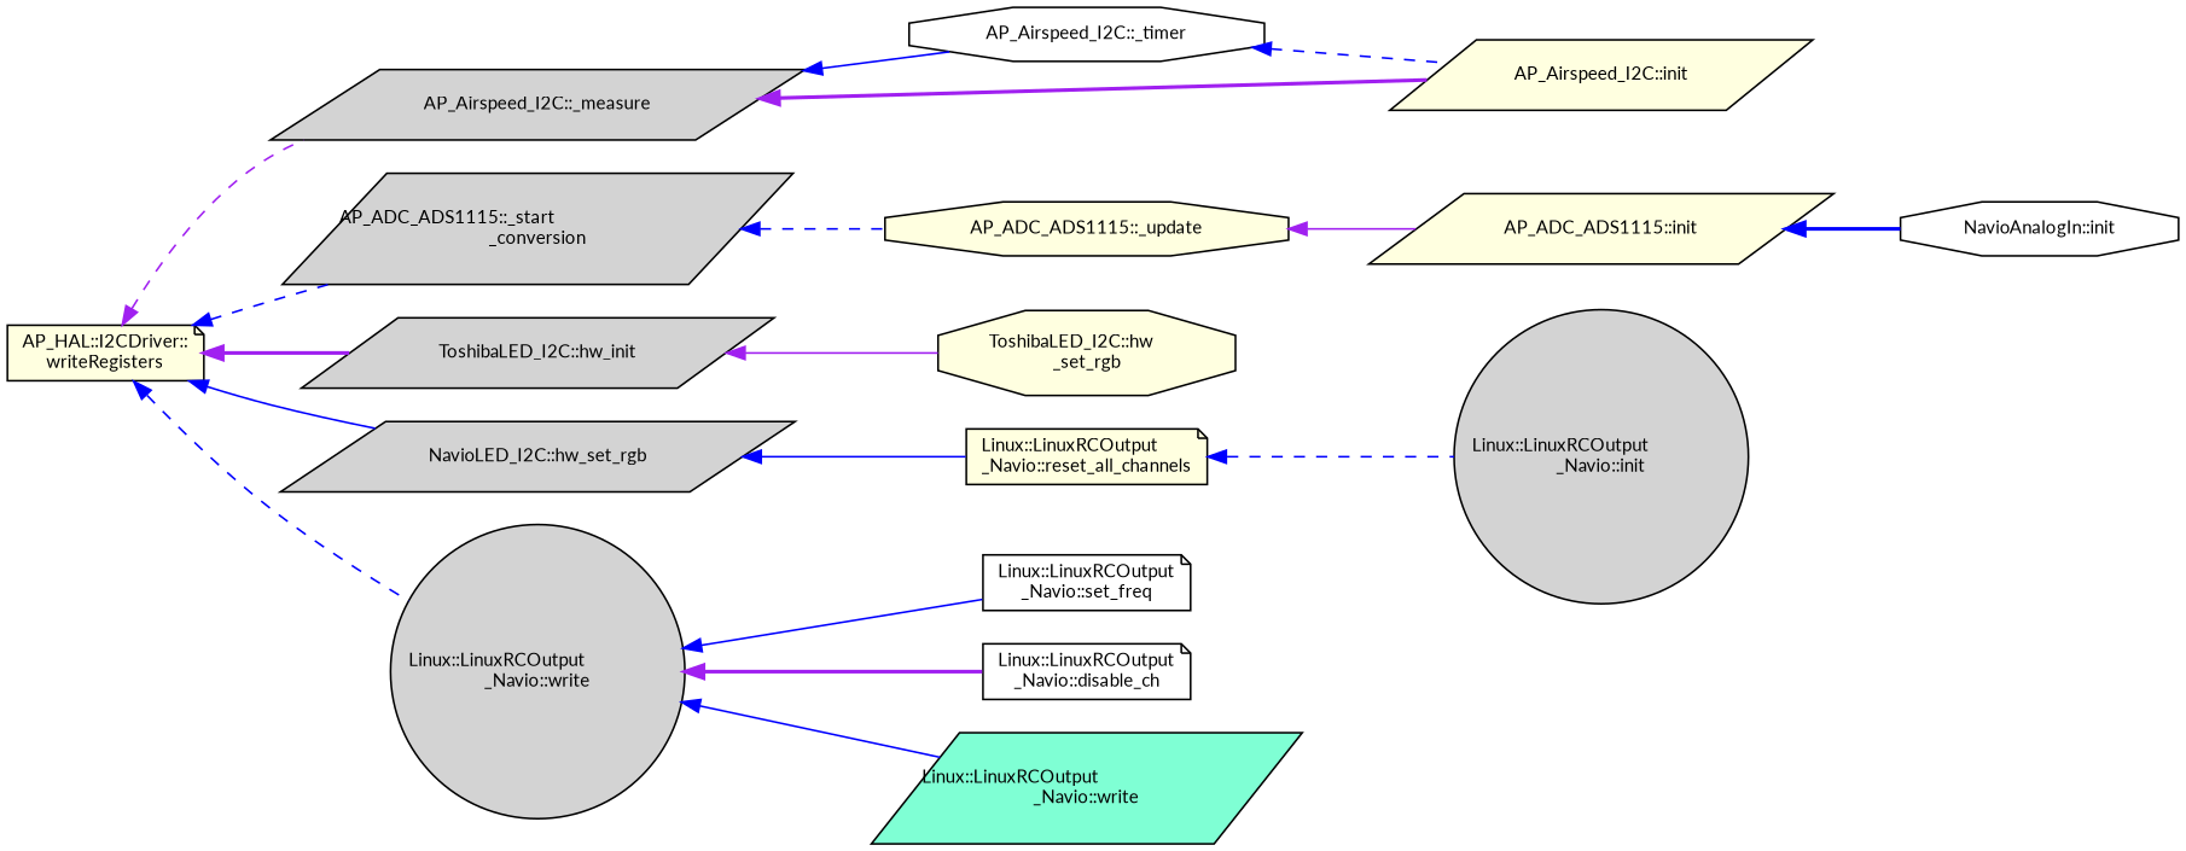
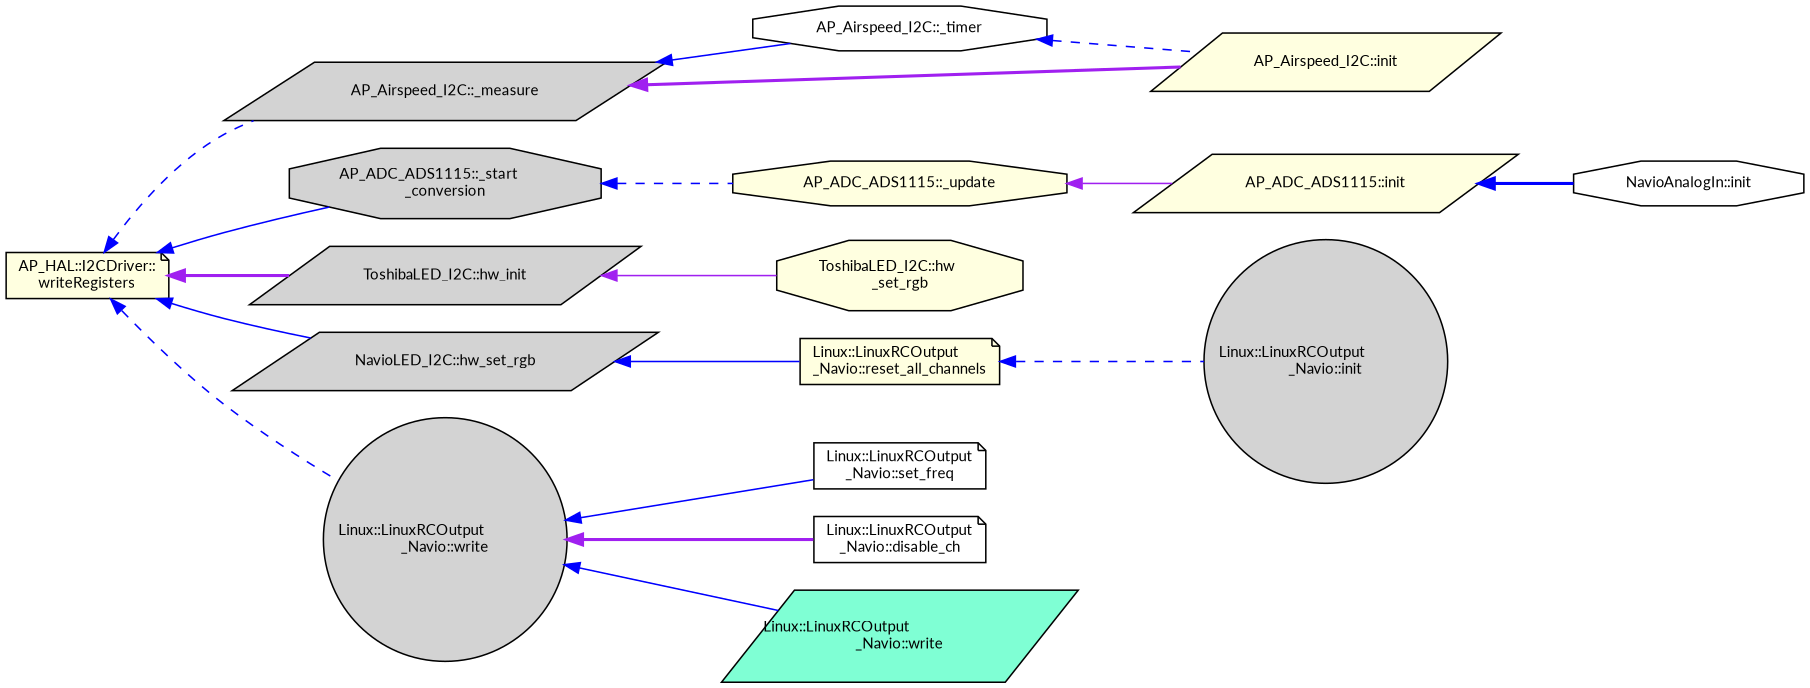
  digraph {
    fontname=Lato
    rankdir=LR
    node [color=black fillcolor=lightyellow fontname=Lato fontsize=10 shape=parallelogram style=filled]
    edge [color=blue dir=back fontname=Lato fontsize=10 labelfontname=Helvetica labelfontsize=10 style=solid]
    n1 [fontcolor=black height=0.2 label="AP_HAL::I2CDriver::\lwriteRegisters" shape=note width=0.4]
    n2 [fillcolor=lightgrey height=0.2 label="AP_Airspeed_I2C::_measure" width=0.4]
-   n3 [fillcolor=lightgrey height=0.2 label="AP_ADC_ADS1115::_start\l_conversion" width=0.4]
+   n3 [fillcolor=lightgrey height=0.2 label="AP_ADC_ADS1115::_start\l_conversion" shape=octagon width=0.4]
    n4 [fillcolor=lightgrey height=0.2 label="ToshibaLED_I2C::hw_init" width=0.4]
    n5 [fillcolor=lightgrey height=0.2 label="NavioLED_I2C::hw_set_rgb" width=0.4]
    n6 [fillcolor=lightgrey height=0.2 label="Linux::LinuxRCOutput\l_Navio::write" shape=circle width=0.4]
    n7 [fillcolor=white height=0.2 label="AP_Airspeed_I2C::_timer" shape=octagon width=0.4]
    n8 [height=0.2 label="AP_Airspeed_I2C::init" width=0.4]
    n9 [height=0.2 label="AP_ADC_ADS1115::_update" shape=octagon width=0.4]
    n10 [height=0.2 label="ToshibaLED_I2C::hw\l_set_rgb" shape=octagon width=0.4]
    n11 [height=0.2 label="Linux::LinuxRCOutput\l_Navio::reset_all_channels" shape=note width=0.4]
    n12 [fillcolor=lightgrey height=0.2 label="Linux::LinuxRCOutput\l_Navio::init" shape=circle width=0.4]
    n13 [fillcolor=white height=0.2 label="Linux::LinuxRCOutput\l_Navio::set_freq" shape=note width=0.4]
    n14 [fillcolor=white height=0.2 label="Linux::LinuxRCOutput\l_Navio::disable_ch" shape=note width=0.4]
    n15 [fillcolor=aquamarine height=0.2 label="Linux::LinuxRCOutput\l_Navio::write" width=0.4]
    n16 [height=0.2 label="AP_ADC_ADS1115::init" width=0.4]
    n17 [fillcolor=white height=0.2 label="NavioAnalogIn::init" shape=octagon width=0.4]
-   n1 -> n2 [color=purple style=dashed]
-   n1 -> n3 [style=dashed]
+   n1 -> n2 [style=dashed]
+   n1 -> n3
    n1 -> n4 [color=purple style=bold]
    n1 -> n5
    n1 -> n6 [style=dashed]
    n2 -> n7
    n2 -> n8 [color=purple style=bold]
    n3 -> n9 [style=dashed]
    n4 -> n10 [color=purple]
    n5 -> n11
    n6 -> n13
    n6 -> n14 [color=purple style=bold]
    n6 -> n15
    n7 -> n8 [style=dashed]
    n9 -> n16 [color=purple]
    n11 -> n12 [style=dashed]
    n16 -> n17 [style=bold]
  }
